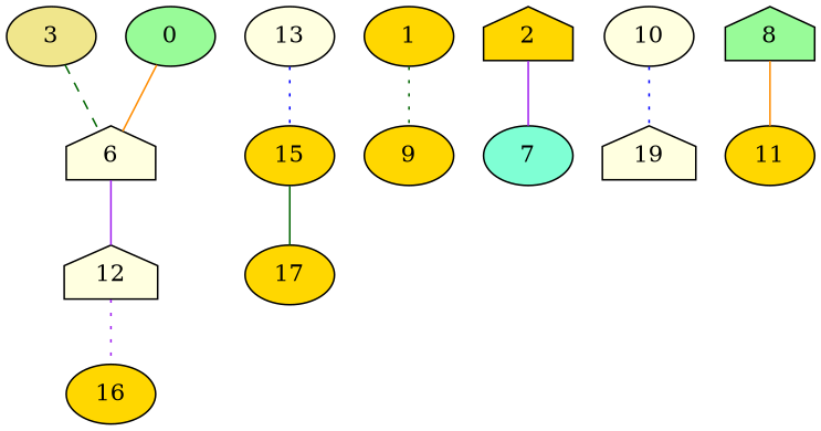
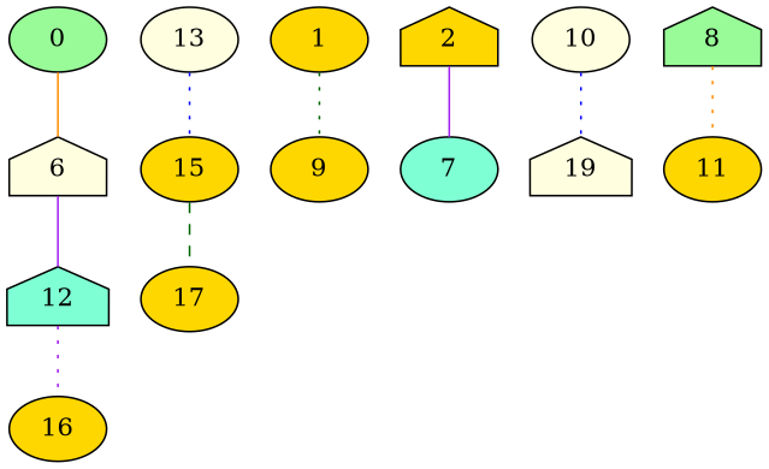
  graph {
    node [fillcolor=gold shape=ellipse style=filled]
    edge [color=darkgreen style=dotted]
-   3 [fillcolor=khaki]
    6 [fillcolor=lightyellow shape=house]
-   12 [fillcolor=lightyellow shape=house]
+   12 [fillcolor=aquamarine shape=house]
    16
    15
    17
    13 [fillcolor=lightyellow]
    1
    9
    2 [shape=house]
    7 [fillcolor=aquamarine]
    19 [fillcolor=lightyellow shape=house]
    10 [fillcolor=lightyellow]
    0 [fillcolor=palegreen]
    8 [fillcolor=palegreen shape=house]
    11
-   3 -- 6 [style=dashed]
    6 -- 12 [color=purple style=solid]
    12 -- 16 [color=purple]
-   15 -- 17 [style=solid]
+   15 -- 17 [style=dashed]
    13 -- 15 [color=blue]
    1 -- 9
    2 -- 7 [color=purple style=solid]
    10 -- 19 [color=blue]
    0 -- 6 [color=darkorange style=solid]
-   8 -- 11 [color=darkorange style=solid]
+   8 -- 11 [color=darkorange]
  }
